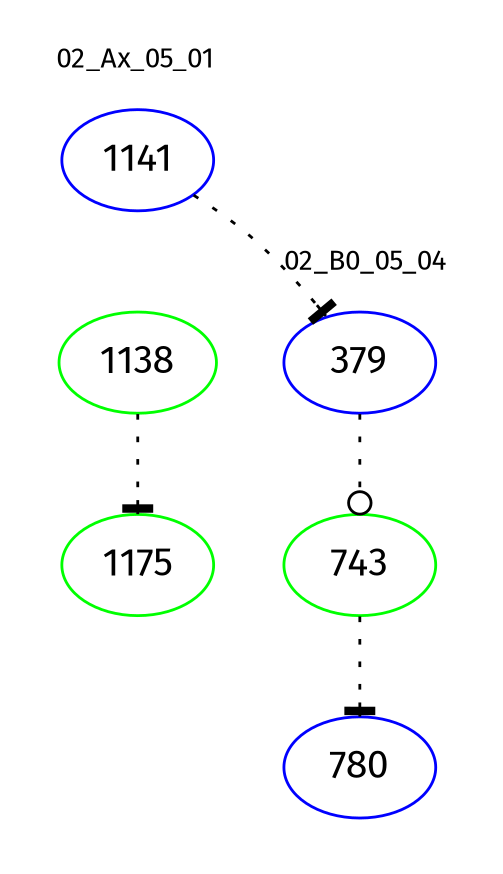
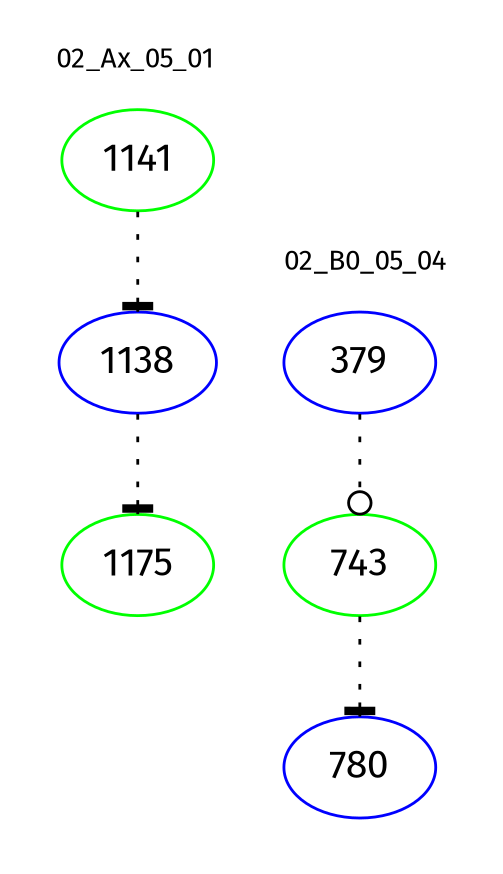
  digraph {
    fontname="Fira Sans"
    node [color=blue fontname="Fira Sans"]
    edge [arrowhead=tee color=black fontname="Fira Sans" style=dotted]
-   n1 [label=1141]
-   n2 [color=green label=1138]
+   n1 [color=green label=1141]
+   n2 [label=1138]
    n3 [color=green label=1175]
    n4 [label=379]
    n5 [color=green label=743]
    n6 [label=780]
    subgraph cluster_1 {
      color=white
      fontsize=10
      label="02_Ax_05_01"
      n1
      n2
      n3
    }
    subgraph cluster_2 {
      color=white
      fontsize=10
      label="02_B0_05_04"
      n4
      n5
      n6
    }
-   n1 -> n4
+   n1 -> n2
    n2 -> n3
    n4 -> n5 [arrowhead=odot]
    n5 -> n6
  }
